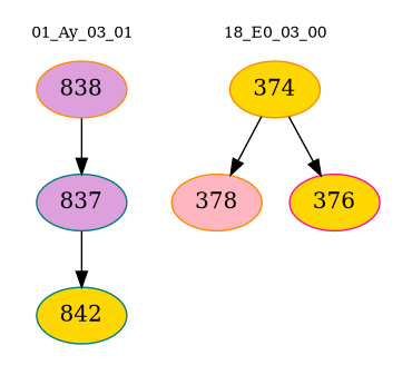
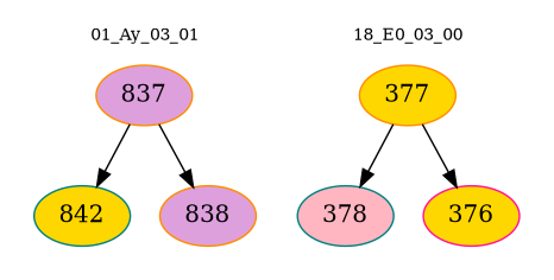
  digraph {
    node [color=darkorange fillcolor=gold style=filled]
    edge [color=black]
-   n1 [color=teal fillcolor=plum label=837]
+   n1 [fillcolor=plum label=837]
    n2 [color=teal label=842]
    n3 [fillcolor=plum label=838]
-   n4 [label=374]
-   n5 [fillcolor=lightpink label=378]
+   n4 [label=377]
+   n5 [color=teal fillcolor=lightpink label=378]
    n6 [color=deeppink label=376]
    subgraph cluster_1 {
      color=white
      fontsize=10
      label="01_Ay_03_01"
      n1
      n2
      n3
    }
    subgraph cluster_2 {
      color=white
      fontsize=10
      label="18_E0_03_00"
      n4
      n5
      n6
    }
    n1 -> n2
-   n3 -> n1
+   n1 -> n3
    n4 -> n5
    n4 -> n6
  }
